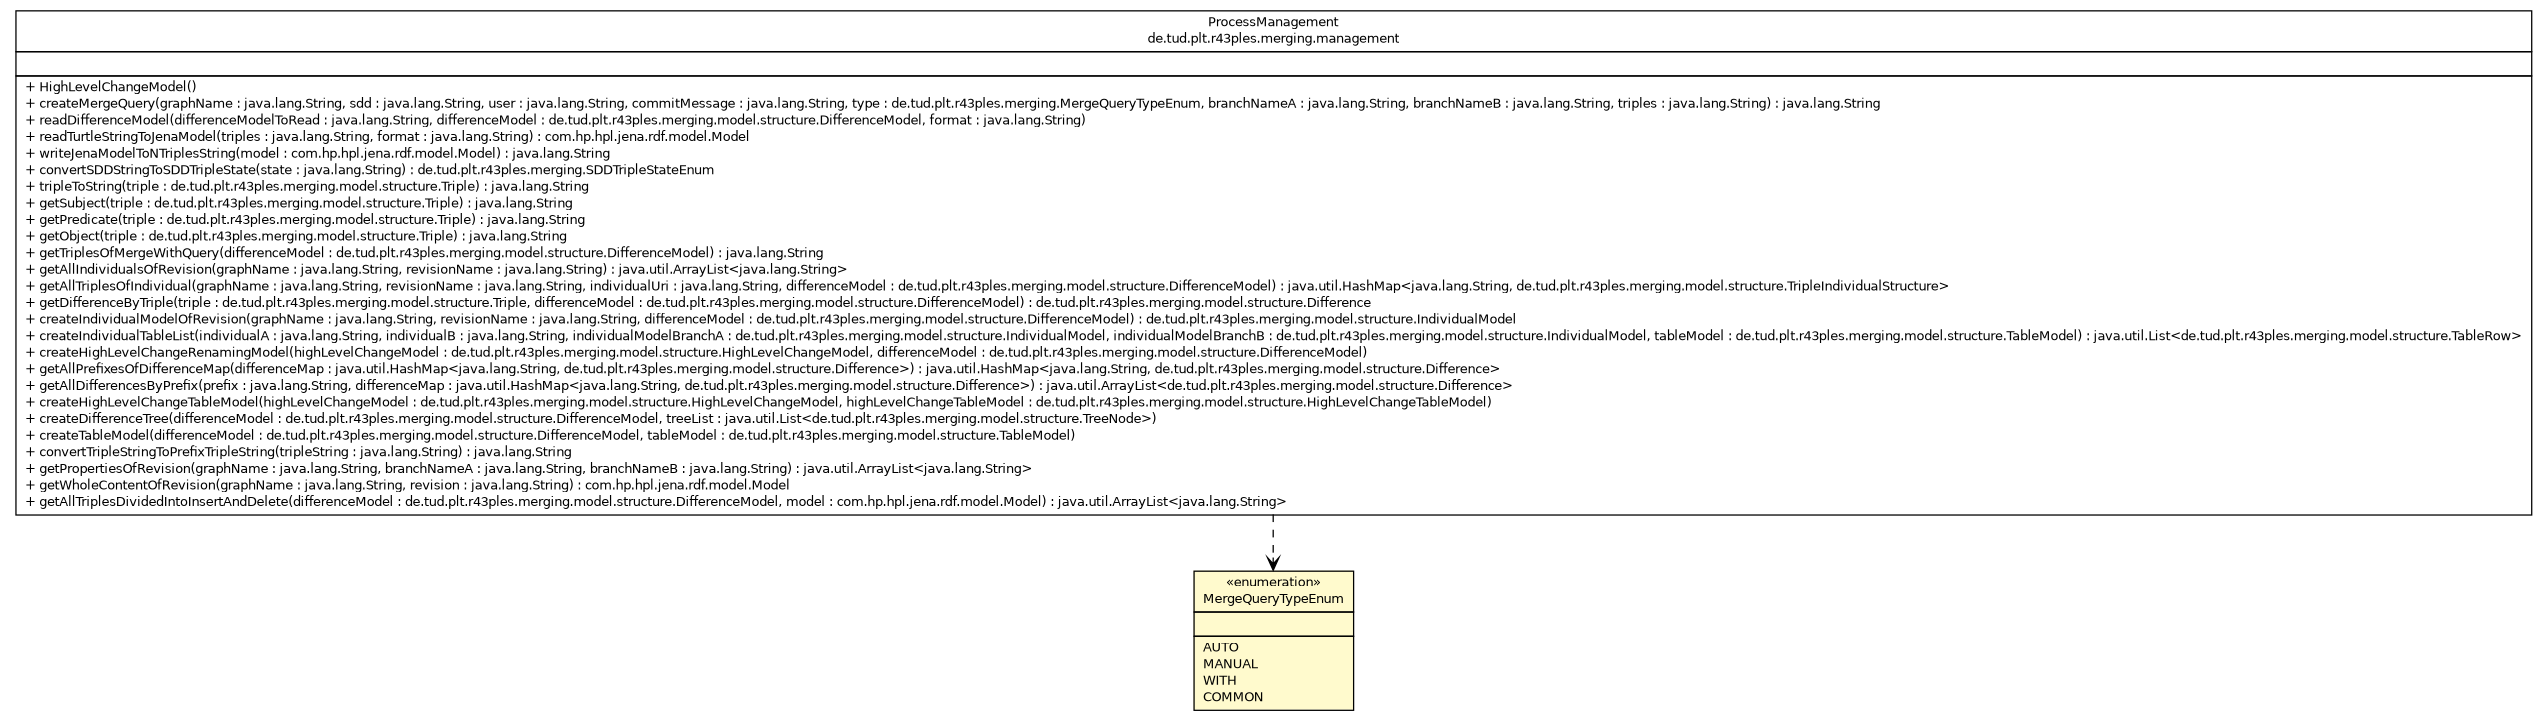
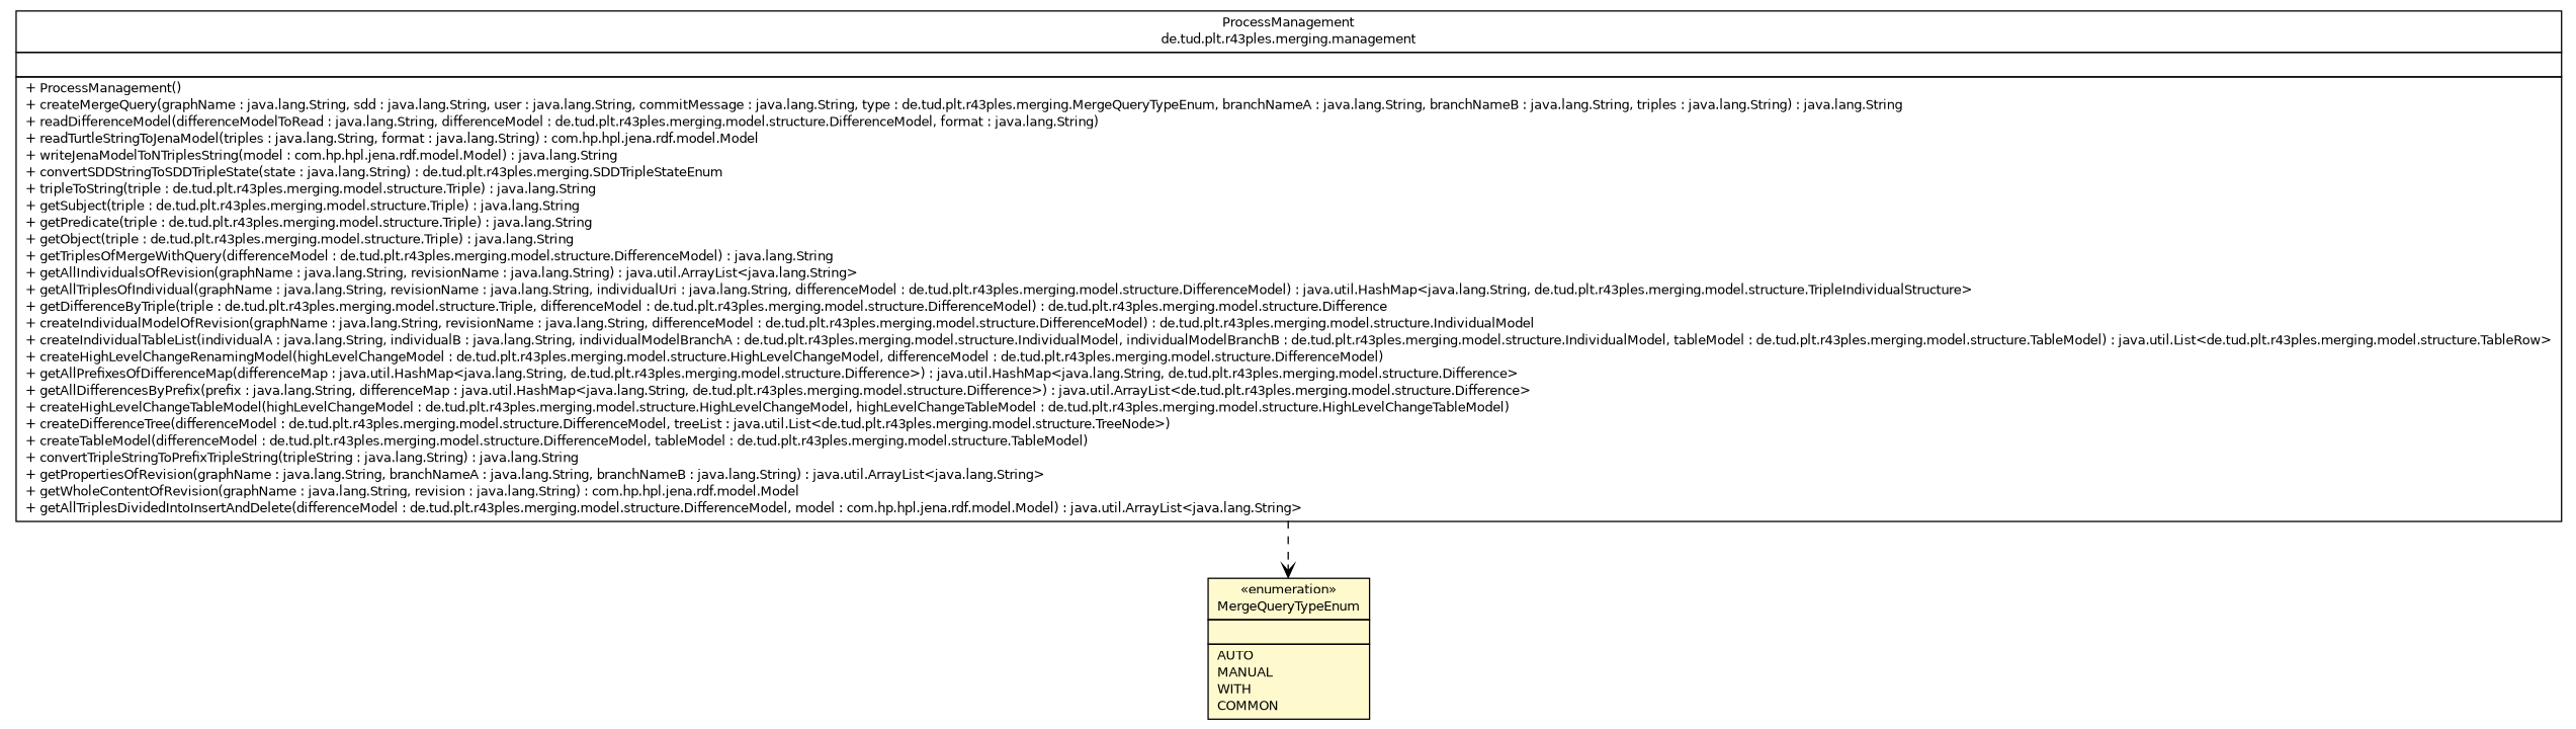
  digraph {
    nodesep=0.25
    ranksep=0.5
    node [fontcolor=black fontname=Helvetica fontsize=10.0 shape=plaintext]
-   n1 [label=<<table title="de.tud.plt.r43ples.merging.management.ProcessManagement" border="0" cellborder="1" cellspacing="0" cellpadding="2" port="p" href="./management/ProcessManagement.html"> 		<tr><td><table border="0" cellspacing="0" cellpadding="1"> <tr><td align="center" balign="center"> ProcessManagement </td></tr> <tr><td align="center" balign="center"> de.tud.plt.r43ples.merging.management </td></tr> 		</table></td></tr> 		<tr><td><table border="0" cellspacing="0" cellpadding="1"> <tr><td align="left" balign="left">  </td></tr> 		</table></td></tr> 		<tr><td><table border="0" cellspacing="0" cellpadding="1"> <tr><td align="left" balign="left"> + HighLevelChangeModel() </td></tr> <tr><td align="left" balign="left"> + createMergeQuery(graphName : java.lang.String, sdd : java.lang.String, user : java.lang.String, commitMessage : java.lang.String, type : de.tud.plt.r43ples.merging.MergeQueryTypeEnum, branchNameA : java.lang.String, branchNameB : java.lang.String, triples : java.lang.String) : java.lang.String </td></tr> <tr><td align="left" balign="left"> + readDifferenceModel(differenceModelToRead : java.lang.String, differenceModel : de.tud.plt.r43ples.merging.model.structure.DifferenceModel, format : java.lang.String) </td></tr> <tr><td align="left" balign="left"> + readTurtleStringToJenaModel(triples : java.lang.String, format : java.lang.String) : com.hp.hpl.jena.rdf.model.Model </td></tr> <tr><td align="left" balign="left"> + writeJenaModelToNTriplesString(model : com.hp.hpl.jena.rdf.model.Model) : java.lang.String </td></tr> <tr><td align="left" balign="left"> + convertSDDStringToSDDTripleState(state : java.lang.String) : de.tud.plt.r43ples.merging.SDDTripleStateEnum </td></tr> <tr><td align="left" balign="left"> + tripleToString(triple : de.tud.plt.r43ples.merging.model.structure.Triple) : java.lang.String </td></tr> <tr><td align="left" balign="left"> + getSubject(triple : de.tud.plt.r43ples.merging.model.structure.Triple) : java.lang.String </td></tr> <tr><td align="left" balign="left"> + getPredicate(triple : de.tud.plt.r43ples.merging.model.structure.Triple) : java.lang.String </td></tr> <tr><td align="left" balign="left"> + getObject(triple : de.tud.plt.r43ples.merging.model.structure.Triple) : java.lang.String </td></tr> <tr><td align="left" balign="left"> + getTriplesOfMergeWithQuery(differenceModel : de.tud.plt.r43ples.merging.model.structure.DifferenceModel) : java.lang.String </td></tr> <tr><td align="left" balign="left"> + getAllIndividualsOfRevision(graphName : java.lang.String, revisionName : java.lang.String) : java.util.ArrayList&lt;java.lang.String&gt; </td></tr> <tr><td align="left" balign="left"> + getAllTriplesOfIndividual(graphName : java.lang.String, revisionName : java.lang.String, individualUri : java.lang.String, differenceModel : de.tud.plt.r43ples.merging.model.structure.DifferenceModel) : java.util.HashMap&lt;java.lang.String, de.tud.plt.r43ples.merging.model.structure.TripleIndividualStructure&gt; </td></tr> <tr><td align="left" balign="left"> + getDifferenceByTriple(triple : de.tud.plt.r43ples.merging.model.structure.Triple, differenceModel : de.tud.plt.r43ples.merging.model.structure.DifferenceModel) : de.tud.plt.r43ples.merging.model.structure.Difference </td></tr> <tr><td align="left" balign="left"> + createIndividualModelOfRevision(graphName : java.lang.String, revisionName : java.lang.String, differenceModel : de.tud.plt.r43ples.merging.model.structure.DifferenceModel) : de.tud.plt.r43ples.merging.model.structure.IndividualModel </td></tr> <tr><td align="left" balign="left"> + createIndividualTableList(individualA : java.lang.String, individualB : java.lang.String, individualModelBranchA : de.tud.plt.r43ples.merging.model.structure.IndividualModel, individualModelBranchB : de.tud.plt.r43ples.merging.model.structure.IndividualModel, tableModel : de.tud.plt.r43ples.merging.model.structure.TableModel) : java.util.List&lt;de.tud.plt.r43ples.merging.model.structure.TableRow&gt; </td></tr> <tr><td align="left" balign="left"> + createHighLevelChangeRenamingModel(highLevelChangeModel : de.tud.plt.r43ples.merging.model.structure.HighLevelChangeModel, differenceModel : de.tud.plt.r43ples.merging.model.structure.DifferenceModel) </td></tr> <tr><td align="left" balign="left"> + getAllPrefixesOfDifferenceMap(differenceMap : java.util.HashMap&lt;java.lang.String, de.tud.plt.r43ples.merging.model.structure.Difference&gt;) : java.util.HashMap&lt;java.lang.String, de.tud.plt.r43ples.merging.model.structure.Difference&gt; </td></tr> <tr><td align="left" balign="left"> + getAllDifferencesByPrefix(prefix : java.lang.String, differenceMap : java.util.HashMap&lt;java.lang.String, de.tud.plt.r43ples.merging.model.structure.Difference&gt;) : java.util.ArrayList&lt;de.tud.plt.r43ples.merging.model.structure.Difference&gt; </td></tr> <tr><td align="left" balign="left"> + createHighLevelChangeTableModel(highLevelChangeModel : de.tud.plt.r43ples.merging.model.structure.HighLevelChangeModel, highLevelChangeTableModel : de.tud.plt.r43ples.merging.model.structure.HighLevelChangeTableModel) </td></tr> <tr><td align="left" balign="left"> + createDifferenceTree(differenceModel : de.tud.plt.r43ples.merging.model.structure.DifferenceModel, treeList : java.util.List&lt;de.tud.plt.r43ples.merging.model.structure.TreeNode&gt;) </td></tr> <tr><td align="left" balign="left"> + createTableModel(differenceModel : de.tud.plt.r43ples.merging.model.structure.DifferenceModel, tableModel : de.tud.plt.r43ples.merging.model.structure.TableModel) </td></tr> <tr><td align="left" balign="left"> + convertTripleStringToPrefixTripleString(tripleString : java.lang.String) : java.lang.String </td></tr> <tr><td align="left" balign="left"> + getPropertiesOfRevision(graphName : java.lang.String, branchNameA : java.lang.String, branchNameB : java.lang.String) : java.util.ArrayList&lt;java.lang.String&gt; </td></tr> <tr><td align="left" balign="left"> + getWholeContentOfRevision(graphName : java.lang.String, revision : java.lang.String) : com.hp.hpl.jena.rdf.model.Model </td></tr> <tr><td align="left" balign="left"> + getAllTriplesDividedIntoInsertAndDelete(differenceModel : de.tud.plt.r43ples.merging.model.structure.DifferenceModel, model : com.hp.hpl.jena.rdf.model.Model) : java.util.ArrayList&lt;java.lang.String&gt; </td></tr> 		</table></td></tr> 		</table>>]
+   n1 [label=<<table title="de.tud.plt.r43ples.merging.management.ProcessManagement" border="0" cellborder="1" cellspacing="0" cellpadding="2" port="p" href="./management/ProcessManagement.html"> 		<tr><td><table border="0" cellspacing="0" cellpadding="1"> <tr><td align="center" balign="center"> ProcessManagement </td></tr> <tr><td align="center" balign="center"> de.tud.plt.r43ples.merging.management </td></tr> 		</table></td></tr> 		<tr><td><table border="0" cellspacing="0" cellpadding="1"> <tr><td align="left" balign="left">  </td></tr> 		</table></td></tr> 		<tr><td><table border="0" cellspacing="0" cellpadding="1"> <tr><td align="left" balign="left"> + ProcessManagement() </td></tr> <tr><td align="left" balign="left"> + createMergeQuery(graphName : java.lang.String, sdd : java.lang.String, user : java.lang.String, commitMessage : java.lang.String, type : de.tud.plt.r43ples.merging.MergeQueryTypeEnum, branchNameA : java.lang.String, branchNameB : java.lang.String, triples : java.lang.String) : java.lang.String </td></tr> <tr><td align="left" balign="left"> + readDifferenceModel(differenceModelToRead : java.lang.String, differenceModel : de.tud.plt.r43ples.merging.model.structure.DifferenceModel, format : java.lang.String) </td></tr> <tr><td align="left" balign="left"> + readTurtleStringToJenaModel(triples : java.lang.String, format : java.lang.String) : com.hp.hpl.jena.rdf.model.Model </td></tr> <tr><td align="left" balign="left"> + writeJenaModelToNTriplesString(model : com.hp.hpl.jena.rdf.model.Model) : java.lang.String </td></tr> <tr><td align="left" balign="left"> + convertSDDStringToSDDTripleState(state : java.lang.String) : de.tud.plt.r43ples.merging.SDDTripleStateEnum </td></tr> <tr><td align="left" balign="left"> + tripleToString(triple : de.tud.plt.r43ples.merging.model.structure.Triple) : java.lang.String </td></tr> <tr><td align="left" balign="left"> + getSubject(triple : de.tud.plt.r43ples.merging.model.structure.Triple) : java.lang.String </td></tr> <tr><td align="left" balign="left"> + getPredicate(triple : de.tud.plt.r43ples.merging.model.structure.Triple) : java.lang.String </td></tr> <tr><td align="left" balign="left"> + getObject(triple : de.tud.plt.r43ples.merging.model.structure.Triple) : java.lang.String </td></tr> <tr><td align="left" balign="left"> + getTriplesOfMergeWithQuery(differenceModel : de.tud.plt.r43ples.merging.model.structure.DifferenceModel) : java.lang.String </td></tr> <tr><td align="left" balign="left"> + getAllIndividualsOfRevision(graphName : java.lang.String, revisionName : java.lang.String) : java.util.ArrayList&lt;java.lang.String&gt; </td></tr> <tr><td align="left" balign="left"> + getAllTriplesOfIndividual(graphName : java.lang.String, revisionName : java.lang.String, individualUri : java.lang.String, differenceModel : de.tud.plt.r43ples.merging.model.structure.DifferenceModel) : java.util.HashMap&lt;java.lang.String, de.tud.plt.r43ples.merging.model.structure.TripleIndividualStructure&gt; </td></tr> <tr><td align="left" balign="left"> + getDifferenceByTriple(triple : de.tud.plt.r43ples.merging.model.structure.Triple, differenceModel : de.tud.plt.r43ples.merging.model.structure.DifferenceModel) : de.tud.plt.r43ples.merging.model.structure.Difference </td></tr> <tr><td align="left" balign="left"> + createIndividualModelOfRevision(graphName : java.lang.String, revisionName : java.lang.String, differenceModel : de.tud.plt.r43ples.merging.model.structure.DifferenceModel) : de.tud.plt.r43ples.merging.model.structure.IndividualModel </td></tr> <tr><td align="left" balign="left"> + createIndividualTableList(individualA : java.lang.String, individualB : java.lang.String, individualModelBranchA : de.tud.plt.r43ples.merging.model.structure.IndividualModel, individualModelBranchB : de.tud.plt.r43ples.merging.model.structure.IndividualModel, tableModel : de.tud.plt.r43ples.merging.model.structure.TableModel) : java.util.List&lt;de.tud.plt.r43ples.merging.model.structure.TableRow&gt; </td></tr> <tr><td align="left" balign="left"> + createHighLevelChangeRenamingModel(highLevelChangeModel : de.tud.plt.r43ples.merging.model.structure.HighLevelChangeModel, differenceModel : de.tud.plt.r43ples.merging.model.structure.DifferenceModel) </td></tr> <tr><td align="left" balign="left"> + getAllPrefixesOfDifferenceMap(differenceMap : java.util.HashMap&lt;java.lang.String, de.tud.plt.r43ples.merging.model.structure.Difference&gt;) : java.util.HashMap&lt;java.lang.String, de.tud.plt.r43ples.merging.model.structure.Difference&gt; </td></tr> <tr><td align="left" balign="left"> + getAllDifferencesByPrefix(prefix : java.lang.String, differenceMap : java.util.HashMap&lt;java.lang.String, de.tud.plt.r43ples.merging.model.structure.Difference&gt;) : java.util.ArrayList&lt;de.tud.plt.r43ples.merging.model.structure.Difference&gt; </td></tr> <tr><td align="left" balign="left"> + createHighLevelChangeTableModel(highLevelChangeModel : de.tud.plt.r43ples.merging.model.structure.HighLevelChangeModel, highLevelChangeTableModel : de.tud.plt.r43ples.merging.model.structure.HighLevelChangeTableModel) </td></tr> <tr><td align="left" balign="left"> + createDifferenceTree(differenceModel : de.tud.plt.r43ples.merging.model.structure.DifferenceModel, treeList : java.util.List&lt;de.tud.plt.r43ples.merging.model.structure.TreeNode&gt;) </td></tr> <tr><td align="left" balign="left"> + createTableModel(differenceModel : de.tud.plt.r43ples.merging.model.structure.DifferenceModel, tableModel : de.tud.plt.r43ples.merging.model.structure.TableModel) </td></tr> <tr><td align="left" balign="left"> + convertTripleStringToPrefixTripleString(tripleString : java.lang.String) : java.lang.String </td></tr> <tr><td align="left" balign="left"> + getPropertiesOfRevision(graphName : java.lang.String, branchNameA : java.lang.String, branchNameB : java.lang.String) : java.util.ArrayList&lt;java.lang.String&gt; </td></tr> <tr><td align="left" balign="left"> + getWholeContentOfRevision(graphName : java.lang.String, revision : java.lang.String) : com.hp.hpl.jena.rdf.model.Model </td></tr> <tr><td align="left" balign="left"> + getAllTriplesDividedIntoInsertAndDelete(differenceModel : de.tud.plt.r43ples.merging.model.structure.DifferenceModel, model : com.hp.hpl.jena.rdf.model.Model) : java.util.ArrayList&lt;java.lang.String&gt; </td></tr> 		</table></td></tr> 		</table>>]
    n2 [label=<<table title="de.tud.plt.r43ples.merging.MergeQueryTypeEnum" border="0" cellborder="1" cellspacing="0" cellpadding="2" port="p" bgcolor="lemonChiffon" href="./MergeQueryTypeEnum.html"> 		<tr><td><table border="0" cellspacing="0" cellpadding="1"> <tr><td align="center" balign="center"> &#171;enumeration&#187; </td></tr> <tr><td align="center" balign="center"> MergeQueryTypeEnum </td></tr> 		</table></td></tr> 		<tr><td><table border="0" cellspacing="0" cellpadding="1"> <tr><td align="left" balign="left">  </td></tr> 		</table></td></tr> 		<tr><td><table border="0" cellspacing="0" cellpadding="1"> <tr><td align="left" balign="left"> AUTO </td></tr> <tr><td align="left" balign="left"> MANUAL </td></tr> <tr><td align="left" balign="left"> WITH </td></tr> <tr><td align="left" balign="left"> COMMON </td></tr> 		</table></td></tr> 		</table>>]
    n1 -> n2 [arrowhead=open color=black fontcolor=black fontname=Helvetica fontsize=10.0 headport=p labelfontname=Helvetica labelfontsize=10 style=dashed tailport=p]
  }
